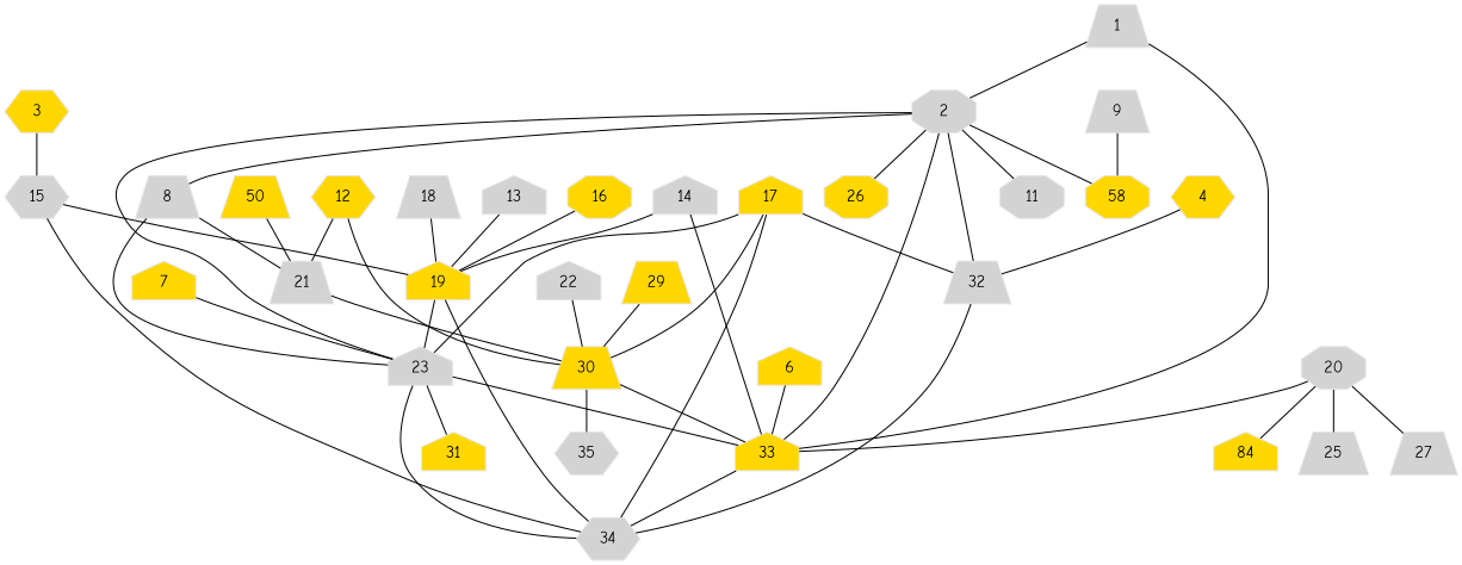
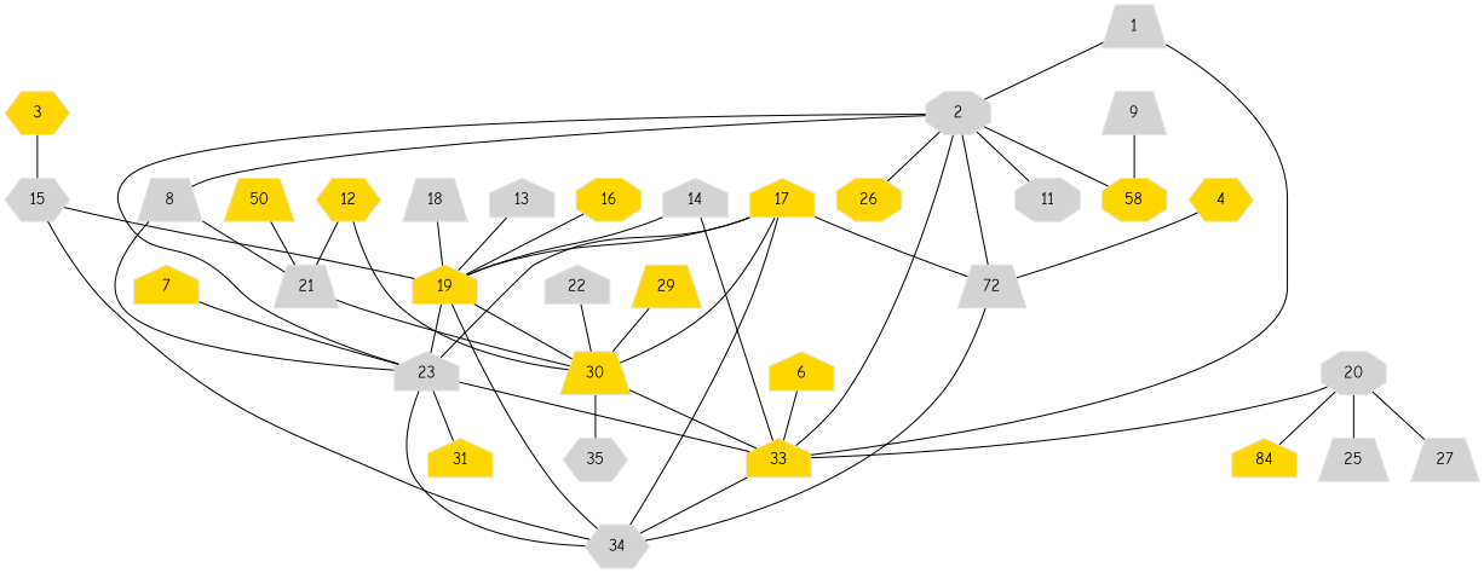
  graph {
    fontname="Comic Neue"
    node [color=gray90 fillcolor=lightgrey fontname="Comic Neue" shape=trapezium style=filled]
    edge [fontname="Comic Neue" weight=1.0]
    2 [shape=octagon]
    1
    33 [fillcolor=gold shape=house]
    8
    11 [shape=octagon]
    23 [shape=house]
    26 [fillcolor=gold shape=octagon]
    n8 [fillcolor=gold label=58 shape=octagon]
-   32
+   32 [label=72]
    34 [shape=hexagon]
    21
    31 [fillcolor=gold shape=house]
    3 [fillcolor=gold shape=hexagon]
    15 [shape=hexagon]
    19 [fillcolor=gold shape=house]
    4 [fillcolor=gold shape=hexagon]
    30 [fillcolor=gold]
    6 [fillcolor=gold shape=house]
    7 [fillcolor=gold shape=house]
    9
    n21 [fillcolor=gold label=50]
    12 [fillcolor=gold shape=hexagon]
    35 [shape=hexagon]
    13 [shape=house]
    14 [shape=house]
    16 [fillcolor=gold shape=octagon]
    17 [fillcolor=gold shape=house]
    18
    20 [shape=octagon]
    n30 [fillcolor=gold label=84 shape=house]
    25
    27
    22 [shape=house]
    29 [fillcolor=gold]
    2 -- 33
    2 -- 8
    2 -- 11
    2 -- 23
    2 -- 26
    2 -- n8
    2 -- 32
    1 -- 2
    1 -- 33
    33 -- 34
    8 -- 23
    8 -- 21
    23 -- 33
    23 -- 34
    23 -- 31
    32 -- 34
    21 -- 30
    3 -- 15
    15 -- 34
    15 -- 19
    19 -- 23
    19 -- 34
+   19 -- 30
    4 -- 32
    30 -- 33
    30 -- 35
    6 -- 33
    7 -- 23
    9 -- n8
    n21 -- 21
    12 -- 21
    12 -- 30
    13 -- 19
    14 -- 33
    14 -- 19
    16 -- 19
    17 -- 23
    17 -- 32 [weight=2.0]
    17 -- 34
+   17 -- 19
    17 -- 30
    18 -- 19
    20 -- 33
    20 -- n30
    20 -- 25
    20 -- 27
    22 -- 30
    29 -- 30
  }
